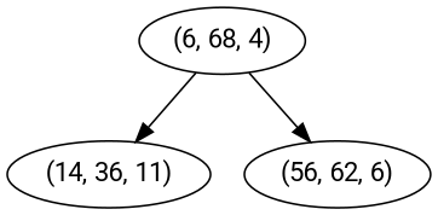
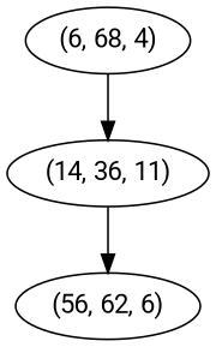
  digraph {
    fontname=Roboto
    node [fontname=Roboto]
    edge [fontname=Roboto]
    "(6, 68, 4)"
    "(14, 36, 11)"
    n3 [label="(56, 62, 6)"]
    "(6, 68, 4)" -> "(14, 36, 11)"
-   "(6, 68, 4)" -> n3
+   "(14, 36, 11)" -> n3
  }
